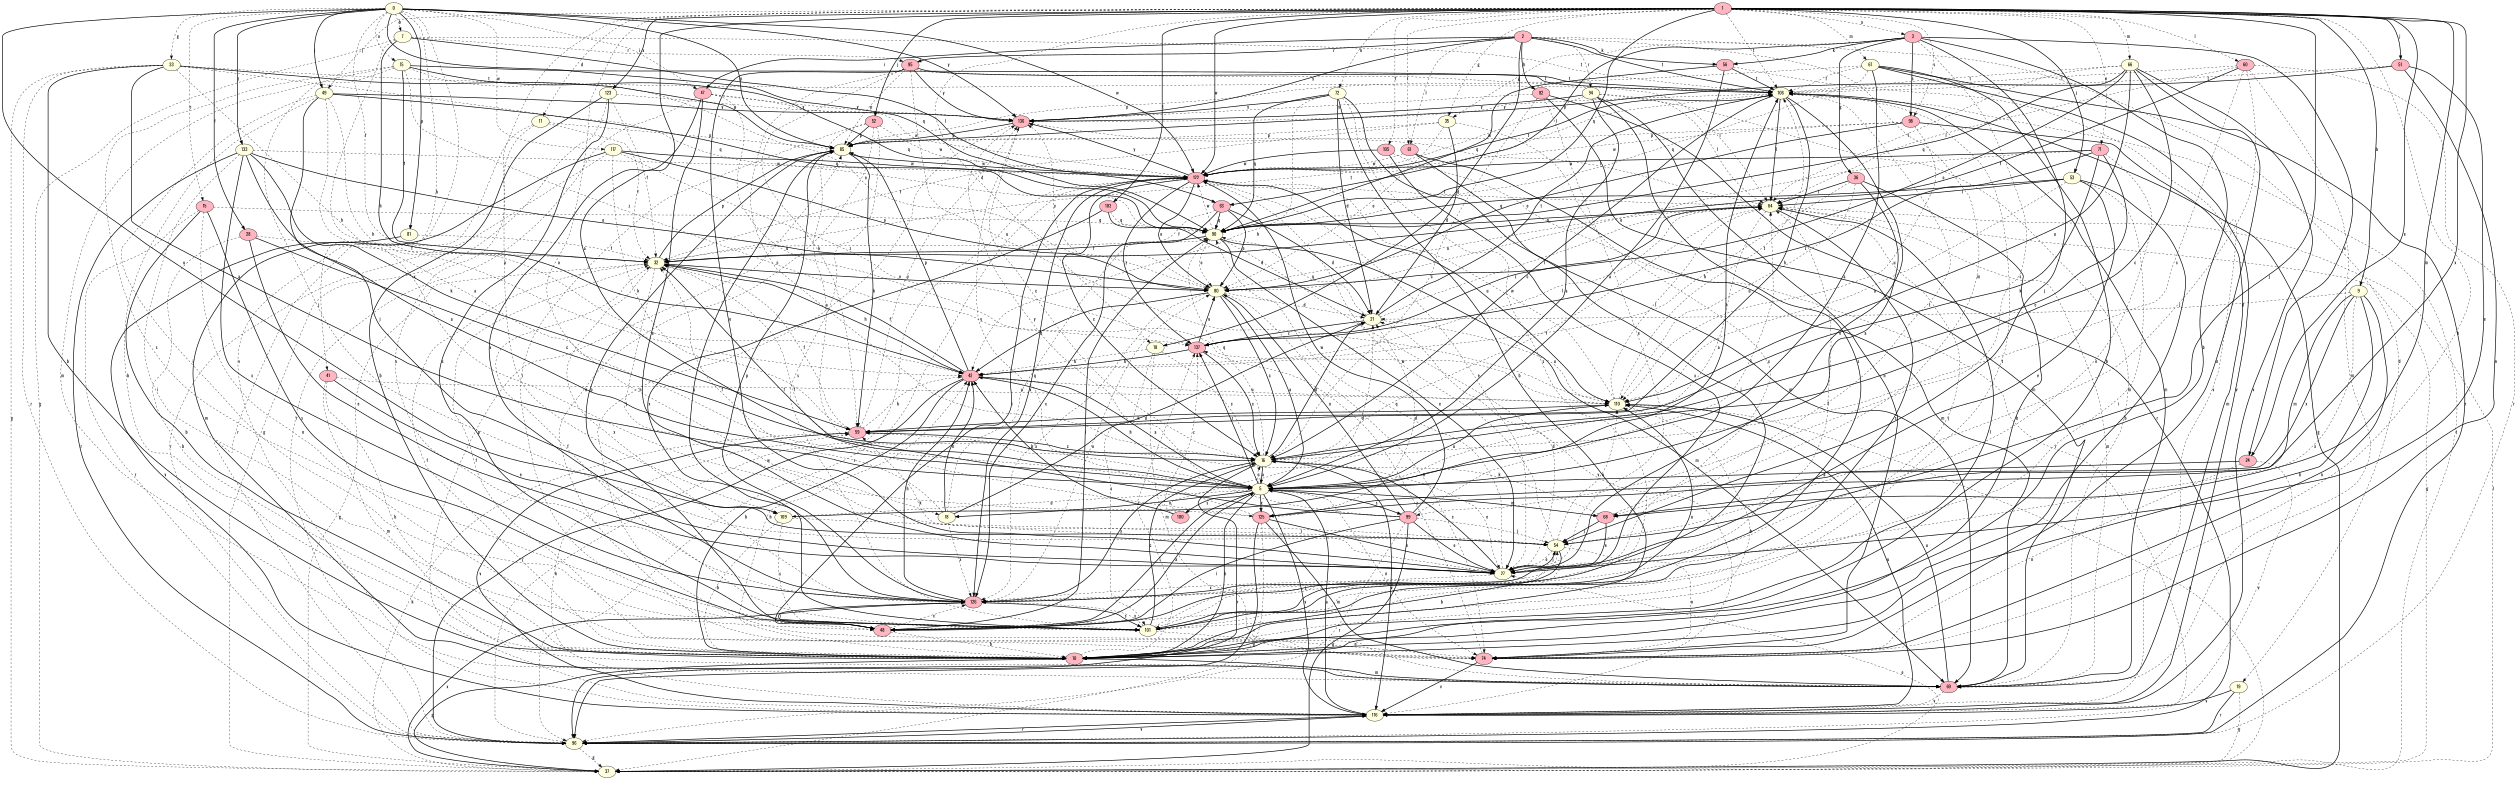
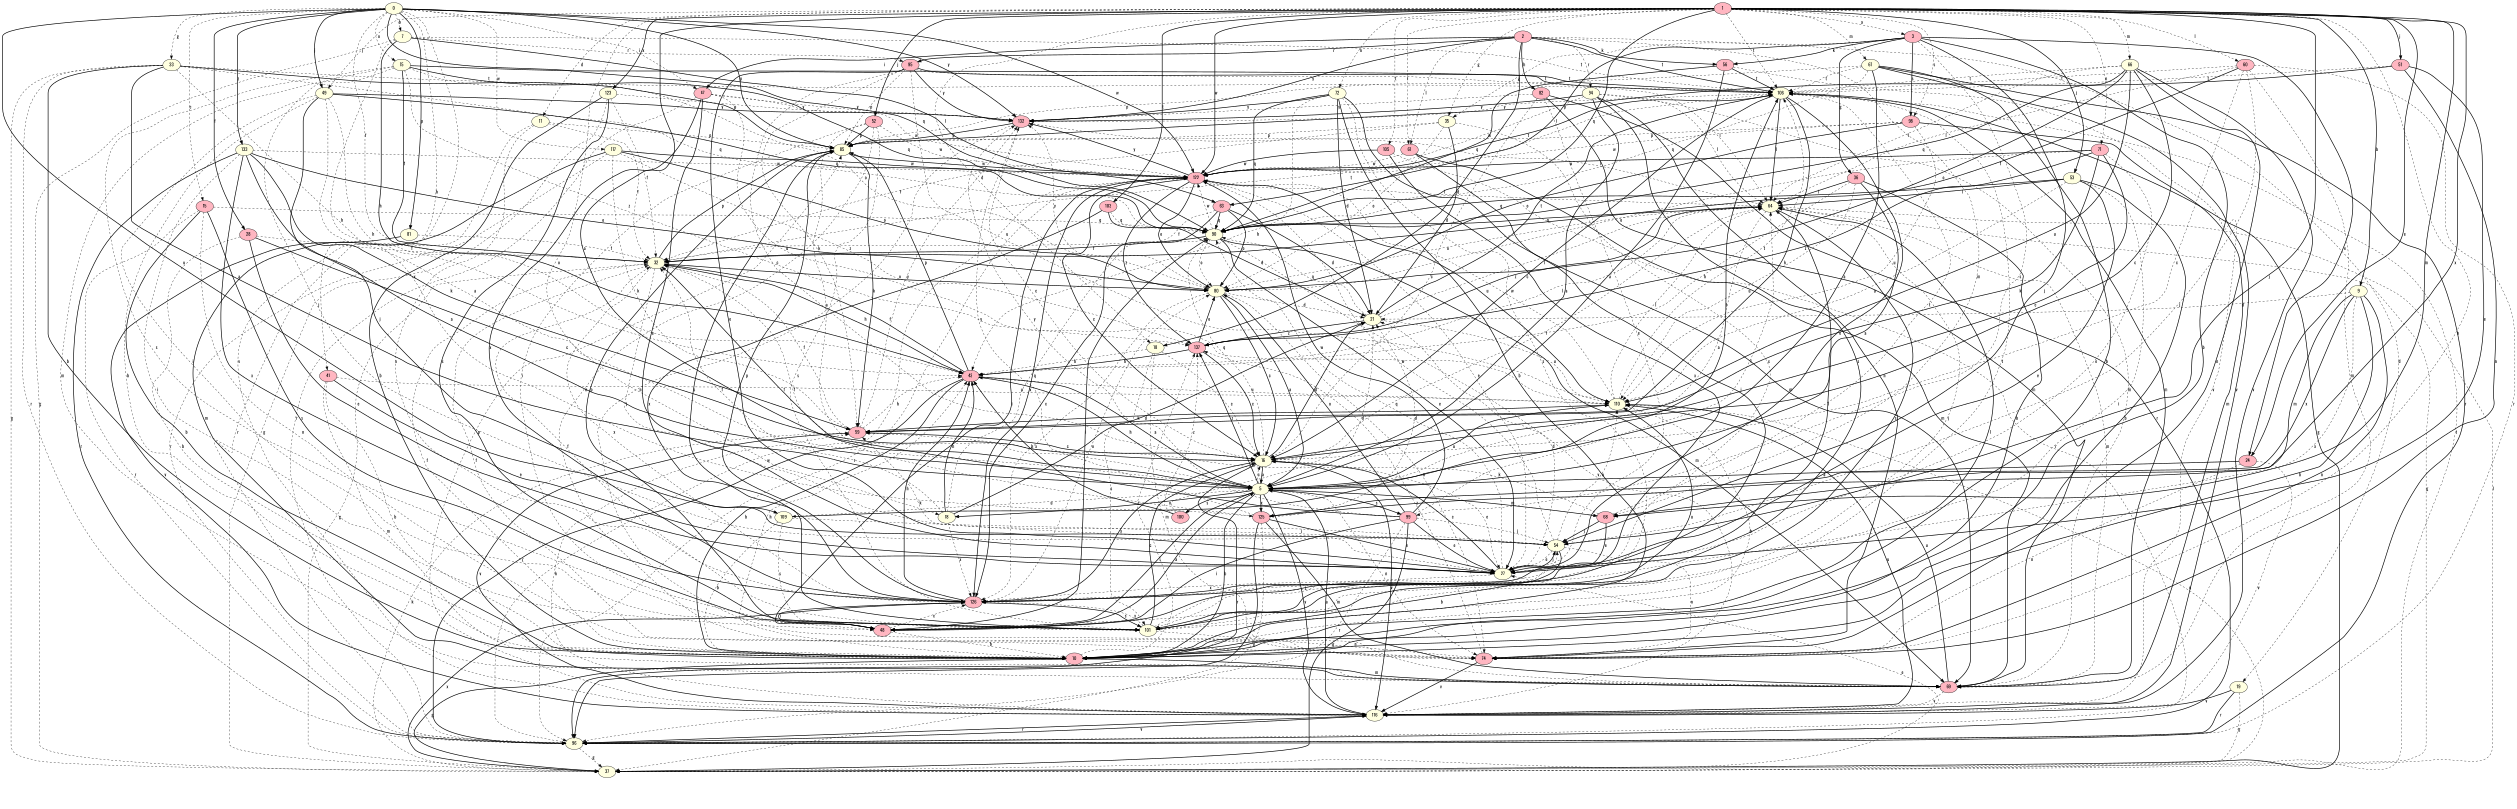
  strict digraph {
    fontname=Oswald
    node [fillcolor=lightyellow fontname=Oswald style=filled]
    edge [fontname=Oswald style=bold]
    0
    7
    15 [fillcolor=lightpink]
    28 [fillcolor=lightpink]
    32
    33
    41 [fillcolor=lightpink]
    47 [fillcolor=lightpink]
    49
    75
    81
    85
    90
    109
    116
    117
    122 [fillcolor=lightpink]
-   132 [fillcolor=lightpink label=136]
+   132 [fillcolor=lightpink]
    133
    106
    125 [fillcolor=lightpink]
    95 [fillcolor=lightpink]
    63 [fillcolor=lightpink]
    43 [fillcolor=lightpink]
    37
    74 [fillcolor=lightpink]
    10 [fillcolor=lightpink]
    96
    101
    16
    27
    54
    126 [fillcolor=lightpink]
    80
    5
    110
    69 [fillcolor=lightpink]
    48 [fillcolor=lightpink]
    137 [fillcolor=lightpink]
    59 [fillcolor=lightpink]
    64
    1 [fillcolor=lightpink]
    3 [fillcolor=lightpink]
    9
    17
    18
    24 [fillcolor=lightpink]
    35
    51 [fillcolor=lightpink]
    52 [fillcolor=lightpink]
    53
    60 [fillcolor=lightpink]
    61 [fillcolor=lightpink]
    66
    67
    68 [fillcolor=lightpink]
    71 [fillcolor=lightpink]
    72
    78
    98 [fillcolor=lightpink]
    103 [fillcolor=lightpink]
    105 [fillcolor=lightpink]
    123
    56 [fillcolor=lightpink]
    36 [fillcolor=lightpink]
    99 [fillcolor=lightpink]
    100 [fillcolor=lightpink]
    21
    2 [fillcolor=lightpink]
    19
    n71 [fillcolor=lightpink label=82]
    94
    0 -> 7 [label=b style=dashed]
    0 -> 15 [label=c style=dashed]
    0 -> 28 [label=f]
    0 -> 32 [label=f style=dashed]
    0 -> 33 [label=g style=dashed]
    0 -> 41 [label=h style=dashed]
    0 -> 47 [label=i style=dashed]
    0 -> 49 [label=j]
    0 -> 75 [label=o style=dashed]
    0 -> 81 [label=p]
    0 -> 85 [label=p]
    0 -> 90 [label=q]
    0 -> 109 [label=u]
    0 -> 116 [label=v style=dashed]
    0 -> 117 [label=w style=dashed]
    0 -> 122 [label=w]
    0 -> 132 [label=y]
    0 -> 133 [label=z]
    7 -> 106 [label=t style=dashed]
    7 -> 125 [label=x style=dashed]
    7 -> 95 [label=r style=dashed]
    7 -> 63 [label=l]
    7 -> 43 [label=h]
    7 -> 37 [label=g style=dashed]
    15 -> 90 [label=q style=dashed]
    15 -> 74 [label=n style=dashed]
    15 -> 10 [label=b]
    15 -> 96 [label=r style=dashed]
    15 -> 101 [label=s]
    28 -> 32 [label=f style=dashed]
    28 -> 10 [label=b style=dashed]
    28 -> 16 [label=c]
    28 -> 27 [label=e]
    32 -> 85 [label=p]
    32 -> 106 [label=t style=dashed]
    32 -> 43 [label=h]
    32 -> 37 [label=g style=dashed]
    32 -> 54 [label=j style=dashed]
    32 -> 126 [label=x style=dashed]
    32 -> 80 [label=o]
    33 -> 85 [label=p]
    33 -> 90 [label=q style=dashed]
    33 -> 106 [label=t style=dashed]
    33 -> 43 [label=h style=dashed]
    33 -> 37 [label=g style=dashed]
    33 -> 10 [label=b]
    33 -> 96 [label=r style=dashed]
    33 -> 5 [label=a]
    41 -> 10 [label=b style=dashed]
    41 -> 27 [label=e]
    41 -> 110 [label=u style=dashed]
    41 -> 69 [label=m style=dashed]
    47 -> 122 [label=w style=dashed]
    47 -> 132 [label=y style=dashed]
    47 -> 96 [label=r style=dashed]
    47 -> 27 [label=e]
    47 -> 126 [label=x]
    47 -> 110 [label=u style=dashed]
    49 -> 90 [label=q]
    49 -> 132 [label=y]
    49 -> 43 [label=h style=dashed]
    49 -> 10 [label=b style=dashed]
    49 -> 54 [label=j]
    49 -> 5 [label=a style=dashed]
    49 -> 48 [label=i style=dashed]
    75 -> 32 [label=f]
    75 -> 90 [label=q]
    75 -> 106 [label=t]
    75 -> 101 [label=s style=dashed]
    75 -> 54 [label=j style=dashed]
    75 -> 80 [label=o style=dashed]
    75 -> 69 [label=m style=dashed]
    75 -> 137 [label=z style=dashed]
    81 -> 32 [label=f style=dashed]
    81 -> 116 [label=v]
    85 -> 122 [label=w]
    85 -> 101 [label=s]
    85 -> 59 [label=k]
    90 -> 32 [label=f]
    90 -> 116 [label=v style=dashed]
    90 -> 122 [label=w style=dashed]
    90 -> 27 [label=e]
    90 -> 80 [label=o style=dashed]
    90 -> 69 [label=m]
    90 -> 48 [label=i]
    109 -> 106 [label=t]
    109 -> 10 [label=b style=dashed]
    109 -> 101 [label=s style=dashed]
    109 -> 54 [label=j style=dashed]
    116 -> 85 [label=p style=dashed]
    116 -> 96 [label=r]
    116 -> 5 [label=a]
    116 -> 110 [label=u]
    116 -> 59 [label=k style=dashed]
    117 -> 122 [label=w]
    117 -> 96 [label=r style=dashed]
    117 -> 80 [label=o]
    117 -> 69 [label=m]
    117 -> 137 [label=z style=dashed]
    117 -> 59 [label=k style=dashed]
    122 -> 132 [label=y]
    122 -> 106 [label=t]
    122 -> 96 [label=r style=dashed]
    122 -> 16 [label=c]
    122 -> 27 [label=e style=dashed]
    122 -> 126 [label=x]
    122 -> 80 [label=o]
    122 -> 110 [label=u]
    122 -> 48 [label=i]
    122 -> 137 [label=z]
    122 -> 64 [label=l style=dashed]
    132 -> 85 [label=p]
    132 -> 74 [label=n style=dashed]
    132 -> 16 [label=c style=dashed]
    132 -> 64 [label=l style=dashed]
    133 -> 122 [label=w style=dashed]
    133 -> 96 [label=r]
    133 -> 126 [label=x]
    133 -> 80 [label=o]
    133 -> 5 [label=a]
    133 -> 48 [label=i style=dashed]
    133 -> 59 [label=k]
    106 -> 132 [label=y style=dashed]
    106 -> 37 [label=g]
    106 -> 16 [label=c]
    106 -> 27 [label=e]
    106 -> 69 [label=m]
    106 -> 59 [label=k]
    106 -> 64 [label=l]
    125 -> 32 [label=f style=dashed]
    125 -> 132 [label=y style=dashed]
    125 -> 37 [label=g style=dashed]
    125 -> 96 [label=r]
    125 -> 27 [label=e]
    125 -> 69 [label=m]
    125 -> 21 [label=d style=dashed]
    95 -> 85 [label=p style=dashed]
    95 -> 132 [label=y]
    95 -> 106 [label=t]
    95 -> 16 [label=c style=dashed]
    95 -> 27 [label=e]
    95 -> 110 [label=u style=dashed]
    95 -> 59 [label=k style=dashed]
    95 -> 64 [label=l style=dashed]
    63 -> 32 [label=f style=dashed]
    63 -> 90 [label=q]
    63 -> 126 [label=x]
    63 -> 80 [label=o]
    63 -> 21 [label=d]
    43 -> 32 [label=f]
    43 -> 85 [label=p]
    43 -> 10 [label=b]
    43 -> 96 [label=r]
    43 -> 5 [label=a]
    43 -> 110 [label=u style=dashed]
    43 -> 64 [label=l style=dashed]
    37 -> 106 [label=t style=dashed]
    37 -> 27 [label=e style=dashed]
    37 -> 126 [label=x]
    37 -> 110 [label=u style=dashed]
    37 -> 59 [label=k style=dashed]
    37 -> 64 [label=l style=dashed]
    74 -> 32 [label=f style=dashed]
    74 -> 116 [label=v]
    74 -> 137 [label=z style=dashed]
    10 -> 32 [label=f style=dashed]
    10 -> 43 [label=h style=dashed]
    10 -> 37 [label=g]
    10 -> 69 [label=m]
    10 -> 137 [label=z style=dashed]
    10 -> 64 [label=l]
    96 -> 116 [label=v]
    96 -> 122 [label=w style=dashed]
    96 -> 37 [label=g style=dashed]
    101 -> 32 [label=f style=dashed]
    101 -> 106 [label=t style=dashed]
    101 -> 74 [label=n style=dashed]
    101 -> 16 [label=c]
    101 -> 54 [label=j style=dashed]
    101 -> 126 [label=x style=dashed]
    101 -> 110 [label=u]
    101 -> 64 [label=j style=dashed]
    16 -> 90 [label=q style=dashed]
    16 -> 116 [label=v]
    16 -> 96 [label=r]
    16 -> 27 [label=e style=dashed]
    16 -> 126 [label=x]
    16 -> 5 [label=a]
    16 -> 64 [label=l style=dashed]
    16 -> 21 [label=d]
    27 -> 90 [label=q style=dashed]
    27 -> 16 [label=c]
    27 -> 54 [label=j]
    27 -> 126 [label=x style=dashed]
    27 -> 59 [label=k style=dashed]
    27 -> 21 [label=d style=dashed]
    54 -> 122 [label=w style=dashed]
    54 -> 74 [label=n style=dashed]
    54 -> 10 [label=b]
    54 -> 27 [label=e style=dashed]
    54 -> 110 [label=u style=dashed]
    126 -> 85 [label=p]
    126 -> 43 [label=h]
    126 -> 101 [label=s]
    126 -> 80 [label=o style=dashed]
    126 -> 48 [label=i]
-   126 -> 64 [label=l style=dashed]
+   126 -> 64 [label=l]
    80 -> 132 [label=y style=dashed]
-   80 -> 43 [label=h]
    80 -> 74 [label=n style=dashed]
    80 -> 16 [label=c]
    80 -> 126 [label=x style=dashed]
    80 -> 5 [label=a]
    80 -> 21 [label=d style=dashed]
    5 -> 109 [label=u style=dashed]
    5 -> 116 [label=v]
    5 -> 125 [label=x]
    5 -> 43 [label=h]
    5 -> 74 [label=n style=dashed]
    5 -> 10 [label=b]
    5 -> 16 [label=c style=dashed]
    5 -> 110 [label=u]
    5 -> 48 [label=i]
    5 -> 137 [label=z]
    5 -> 68 [label=m]
    5 -> 78 [label=o]
    5 -> 99 [label=s]
    5 -> 100 [label=s]
    110 -> 122 [label=w style=dashed]
    110 -> 106 [label=t style=dashed]
    110 -> 10 [label=b style=dashed]
    110 -> 59 [label=k]
    110 -> 64 [label=l style=dashed]
    69 -> 116 [label=v style=dashed]
    69 -> 110 [label=u]
    48 -> 85 [label=p]
    48 -> 10 [label=b style=dashed]
    48 -> 126 [label=x style=dashed]
    48 -> 5 [label=a]
    137 -> 43 [label=h]
    137 -> 16 [label=c]
    137 -> 80 [label=o]
    59 -> 32 [label=f style=dashed]
    59 -> 116 [label=v]
    59 -> 132 [label=y style=dashed]
    59 -> 43 [label=h style=dashed]
    59 -> 16 [label=c]
    64 -> 90 [label=q]
    64 -> 37 [label=g style=dashed]
    64 -> 101 [label=s]
    64 -> 80 [label=o style=dashed]
    64 -> 5 [label=a style=dashed]
    64 -> 69 [label=m style=dashed]
    64 -> 137 [label=z]
    1 -> 49 [label=j style=dashed]
    1 -> 90 [label=q]
-   1 -> 109 [label=u style=dashed]
    1 -> 122 [label=w]
    1 -> 106 [label=t style=dashed]
    1 -> 125 [label=x]
    1 -> 74 [label=n style=dashed]
    1 -> 54 [label=j]
    1 -> 5 [label=a]
    1 -> 3 [label=a style=dashed]
    1 -> 9 [label=b]
    1 -> 17 [label=d style=dashed]
    1 -> 18 [label=d style=dashed]
    1 -> 24 [label=e]
    1 -> 35 [label=g style=dashed]
    1 -> 51 [label=j]
    1 -> 52 [label=j]
    1 -> 53 [label=j]
    1 -> 60 [label=l style=dashed]
    1 -> 61 [label=l style=dashed]
    1 -> 66 [label=m style=dashed]
    1 -> 67 [label=m style=dashed]
    1 -> 68 [label=m]
    1 -> 71 [label=n style=dashed]
    1 -> 72 [label=n style=dashed]
    1 -> 78 [label=o style=dashed]
    1 -> 98 [label=s style=dashed]
    1 -> 103 [label=t]
    1 -> 105 [label=t style=dashed]
    1 -> 123 [label=x]
    3 -> 63 [label=l]
    3 -> 10 [label=b]
    3 -> 54 [label=j]
    3 -> 24 [label=e]
    3 -> 35 [label=g style=dashed]
    3 -> 98 [label=s]
    3 -> 56 [label=k]
    3 -> 36 [label=g]
    3 -> 99 [label=s style=dashed]
    9 -> 125 [label=x]
    9 -> 74 [label=n]
    9 -> 10 [label=b]
    9 -> 126 [label=x style=dashed]
    9 -> 68 [label=m]
    9 -> 21 [label=d style=dashed]
    17 -> 32 [label=f style=dashed]
    17 -> 85 [label=p style=dashed]
    17 -> 96 [label=r style=dashed]
    17 -> 126 [label=x style=dashed]
    18 -> 43 [label=h style=dashed]
    18 -> 101 [label=s style=dashed]
    18 -> 16 [label=c style=dashed]
    18 -> 69 [label=m style=dashed]
    24 -> 116 [label=v style=dashed]
    24 -> 74 [label=n style=dashed]
    24 -> 5 [label=a]
    35 -> 32 [label=f style=dashed]
    35 -> 85 [label=p style=dashed]
    35 -> 126 [label=x style=dashed]
    35 -> 80 [label=o style=dashed]
    35 -> 21 [label=d]
    51 -> 85 [label=p]
    51 -> 106 [label=t style=dashed]
    51 -> 74 [label=n]
    51 -> 27 [label=e]
    52 -> 85 [label=p]
    52 -> 122 [label=w style=dashed]
    52 -> 74 [label=n style=dashed]
    52 -> 101 [label=s style=dashed]
    52 -> 5 [label=a style=dashed]
    52 -> 48 [label=i style=dashed]
    53 -> 90 [label=q]
    53 -> 10 [label=b]
    53 -> 27 [label=e]
    53 -> 110 [label=u style=dashed]
    53 -> 48 [label=i style=dashed]
    53 -> 64 [label=l]
    60 -> 32 [label=f]
    60 -> 106 [label=t style=dashed]
    60 -> 96 [label=r style=dashed]
    60 -> 16 [label=c style=dashed]
    60 -> 54 [label=j style=dashed]
    60 -> 69 [label=m style=dashed]
    60 -> 64 [label=l style=dashed]
    61 -> 122 [label=w style=dashed]
    61 -> 69 [label=m]
    61 -> 48 [label=i]
    66 -> 90 [label=q]
    66 -> 116 [label=v]
    66 -> 106 [label=t style=dashed]
    66 -> 74 [label=n]
    66 -> 16 [label=c]
    66 -> 80 [label=o]
    66 -> 110 [label=u]
    66 -> 64 [label=l style=dashed]
    67 -> 85 [label=p style=dashed]
    67 -> 90 [label=q style=dashed]
    67 -> 116 [label=v]
    67 -> 106 [label=t style=dashed]
    67 -> 10 [label=b]
    67 -> 96 [label=r]
    67 -> 5 [label=a]
    68 -> 106 [label=t style=dashed]
    68 -> 27 [label=e]
    68 -> 54 [label=j]
    68 -> 59 [label=k style=dashed]
    71 -> 122 [label=w]
    71 -> 16 [label=c]
    71 -> 27 [label=e style=dashed]
    71 -> 80 [label=o style=dashed]
    71 -> 137 [label=z]
    71 -> 59 [label=k]
    72 -> 90 [label=q]
    72 -> 132 [label=y]
    72 -> 43 [label=h style=dashed]
    72 -> 10 [label=b]
    72 -> 101 [label=s style=dashed]
    72 -> 69 [label=m]
    72 -> 21 [label=d]
    78 -> 32 [label=f style=dashed]
    78 -> 90 [label=q style=dashed]
    78 -> 43 [label=h]
    78 -> 126 [label=x style=dashed]
    78 -> 21 [label=d]
    98 -> 85 [label=p style=dashed]
    98 -> 122 [label=w style=dashed]
    98 -> 80 [label=o]
    98 -> 110 [label=u style=dashed]
    98 -> 69 [label=m]
    103 -> 90 [label=q style=dashed]
    103 -> 126 [label=x]
    103 -> 21 [label=d]
    105 -> 122 [label=w]
    105 -> 96 [label=r style=dashed]
    105 -> 126 [label=x]
    123 -> 32 [label=f style=dashed]
    123 -> 132 [label=y style=dashed]
    123 -> 37 [label=g style=dashed]
    123 -> 10 [label=b]
    123 -> 101 [label=s]
    56 -> 90 [label=q]
    56 -> 116 [label=v style=dashed]
    56 -> 106 [label=t]
    56 -> 5 [label=a]
    36 -> 43 [label=h style=dashed]
    36 -> 10 [label=b]
    36 -> 5 [label=a]
    36 -> 110 [label=u style=dashed]
    36 -> 64 [label=l]
    99 -> 32 [label=f]
    99 -> 122 [label=w]
    99 -> 132 [label=y style=dashed]
    99 -> 37 [label=g]
    99 -> 96 [label=r style=dashed]
    99 -> 27 [label=e]
    99 -> 54 [label=j style=dashed]
    99 -> 80 [label=o]
    99 -> 48 [label=i]
    99 -> 64 [label=l style=dashed]
    100 -> 43 [label=h]
    100 -> 137 [label=z style=dashed]
    100 -> 21 [label=d style=dashed]
    21 -> 90 [label=q style=dashed]
    21 -> 106 [label=t]
    21 -> 110 [label=u style=dashed]
    21 -> 137 [label=z]
    21 -> 64 [label=l style=dashed]
    2 -> 47 [label=i]
    2 -> 132 [label=y]
    2 -> 106 [label=t]
    2 -> 95 [label=r]
    2 -> 18 [label=d]
    2 -> 61 [label=l style=dashed]
    2 -> 68 [label=m style=dashed]
    2 -> 56 [label=k]
    2 -> 19 [label=d style=dashed]
    2 -> n71 [label=h]
    2 -> 94 [label=r style=dashed]
    19 -> 116 [label=v]
    19 -> 37 [label=g style=dashed]
    19 -> 96 [label=r]
    n71 -> 132 [label=y style=dashed]
    n71 -> 96 [label=r]
    n71 -> 16 [label=c style=dashed]
    n71 -> 27 [label=e style=dashed]
    n71 -> 69 [label=m]
    94 -> 122 [label=w style=dashed]
    94 -> 132 [label=y]
    94 -> 74 [label=n]
    94 -> 101 [label=s]
    94 -> 5 [label=a]
    94 -> 69 [label=m style=dashed]
    94 -> 64 [label=l style=dashed]
  }
